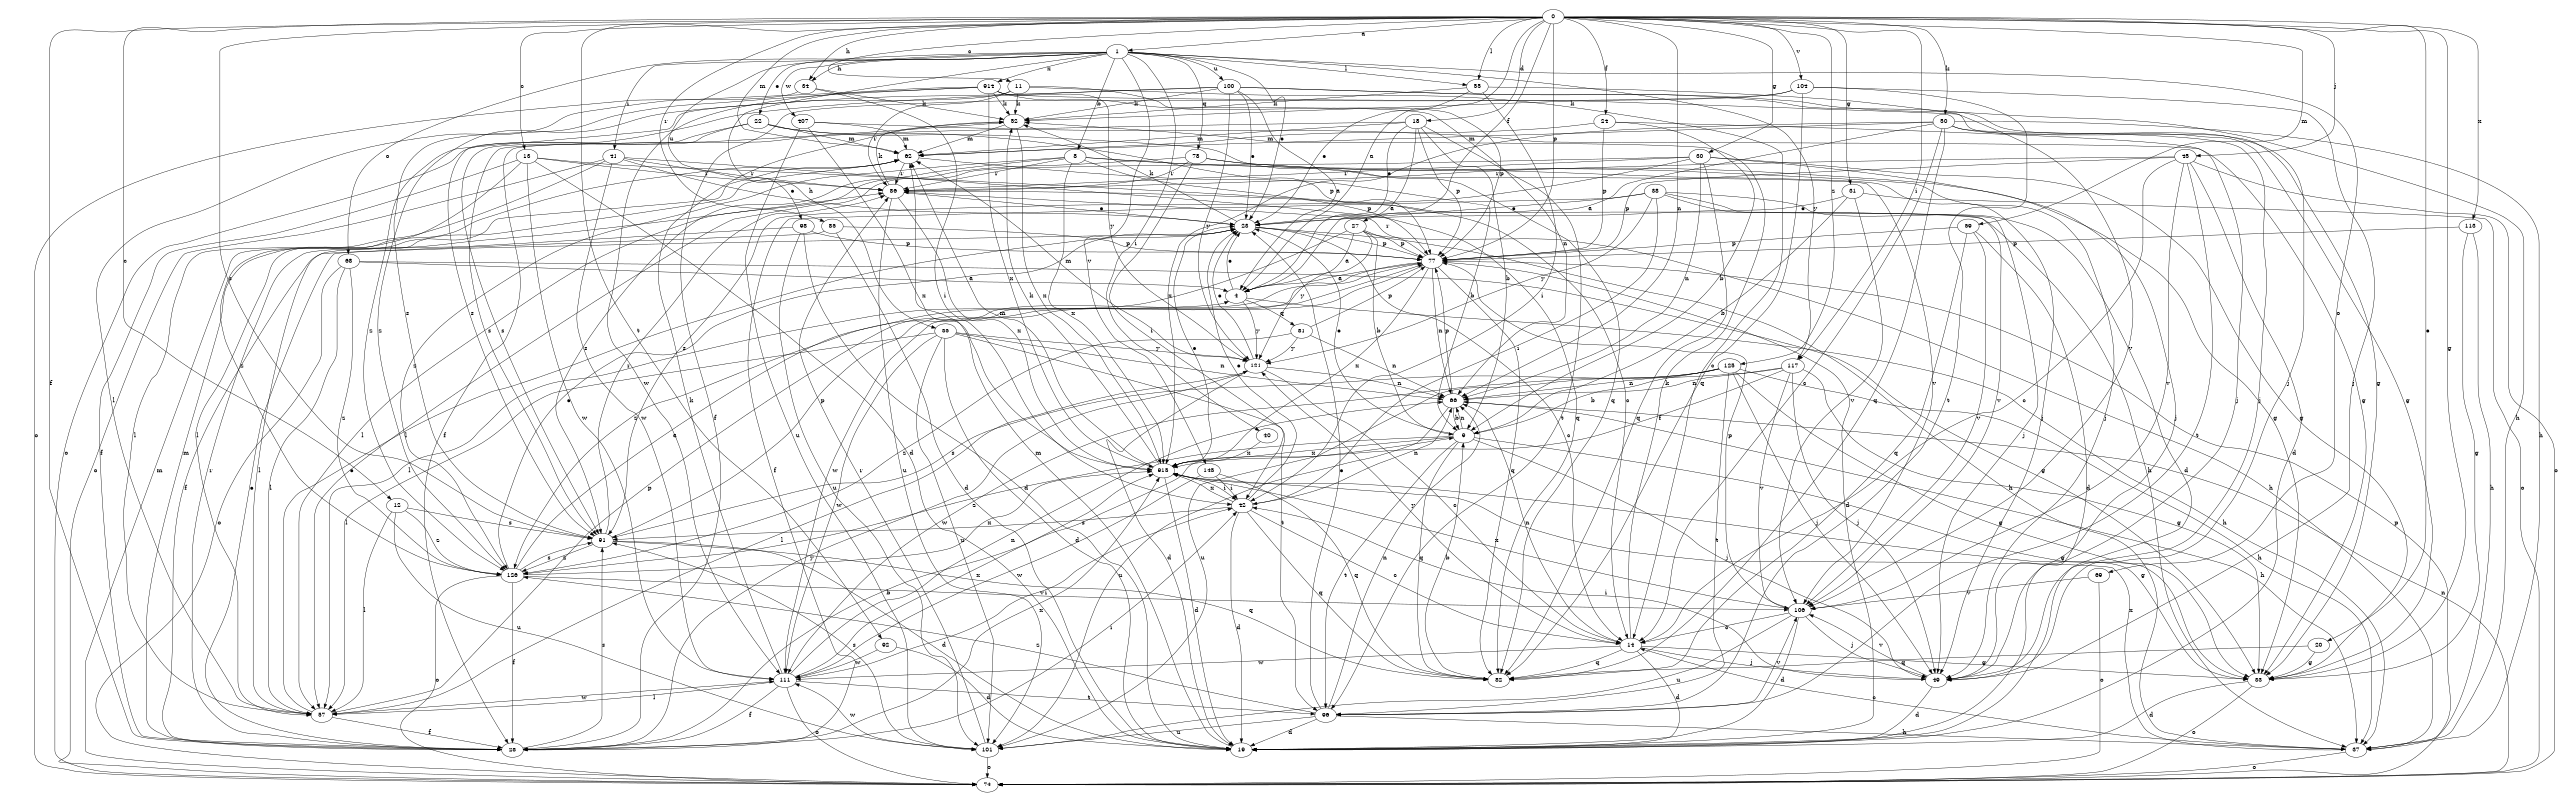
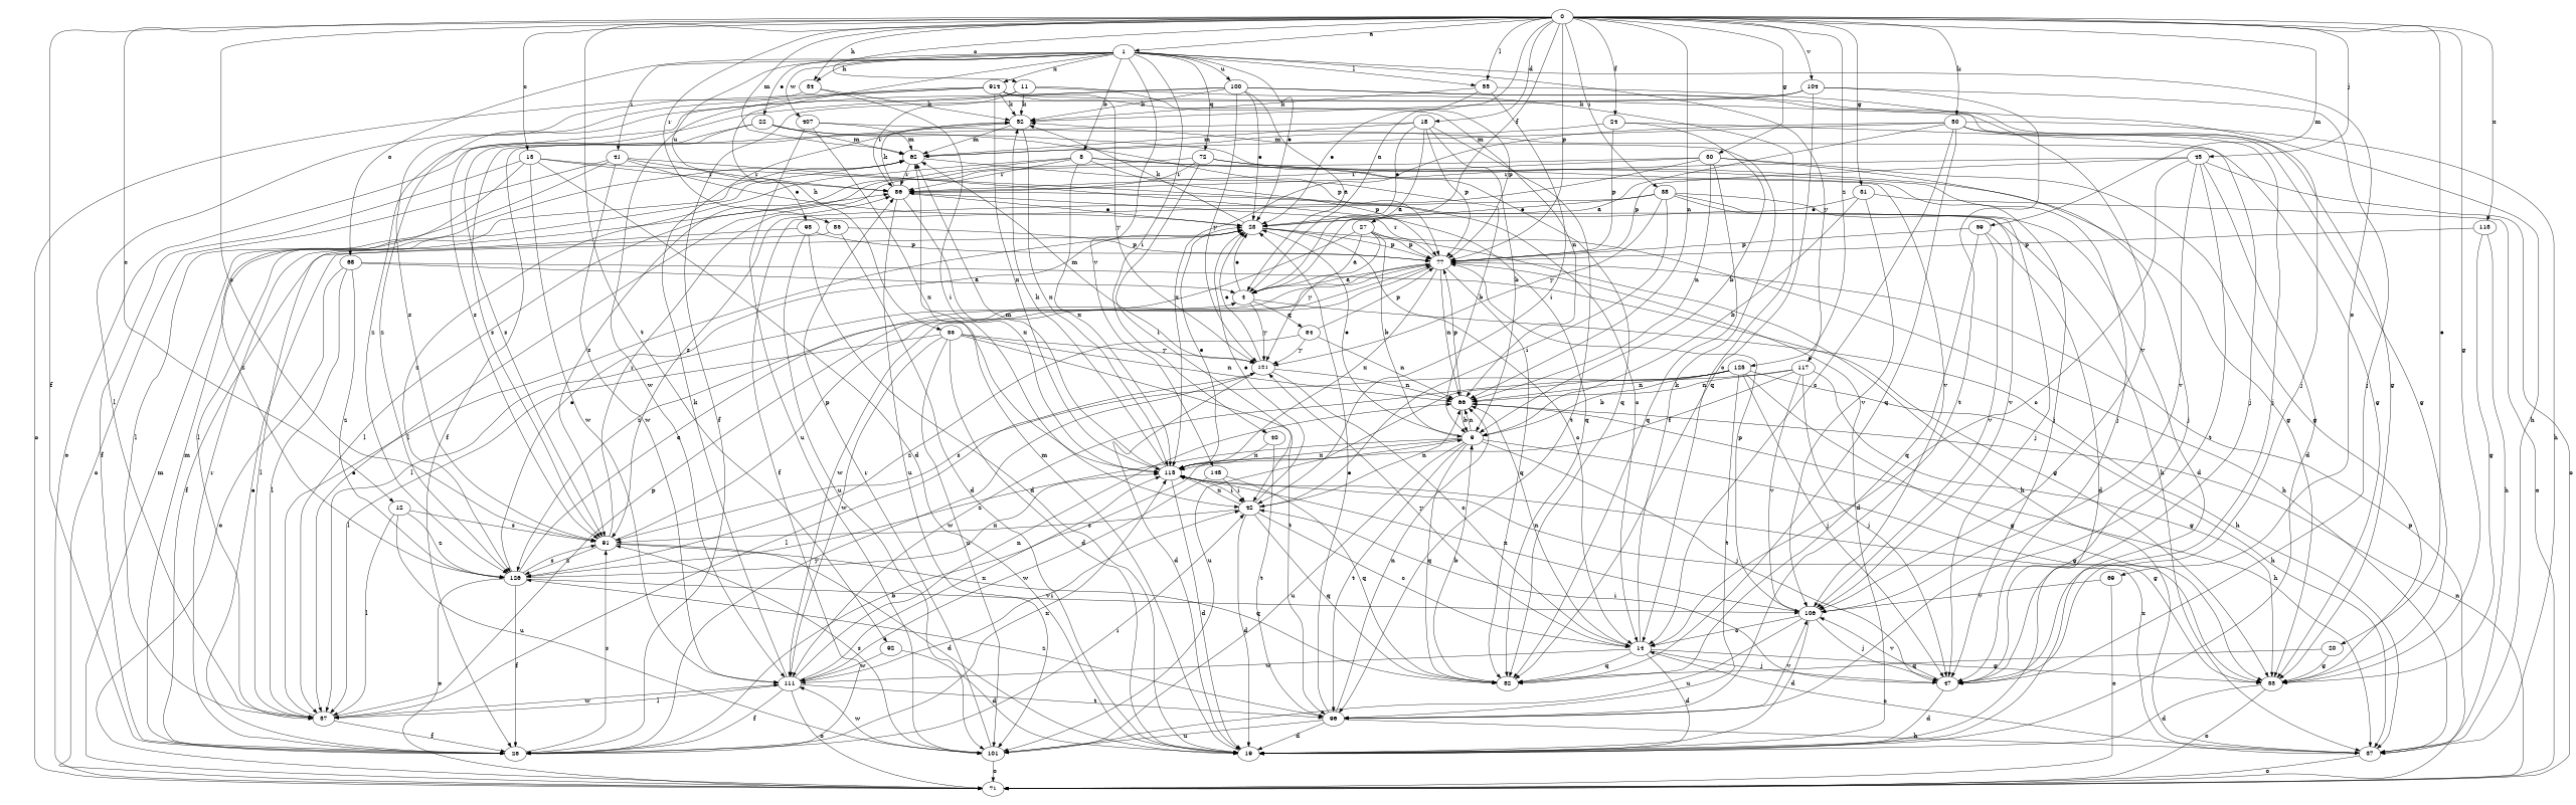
  strict digraph {
    0
    1
    4
    11
    12
    13
    18
    20
    24
    27
    28
    30
    31
    33
    34
    38
    45
    50
    55
    59
    62
    66
    n23 [label=77]
    85
    91
    92
    104
    113
    125
    8
    22
    23
    35
    40
    41
    68
    69
-   78
+   78 [label=72]
    98
    100
    n41 [label=145]
    n42 [label=407]
    n43 [label=914]
    117
    37
-   81
+   81 [label=84]
    121
    86
    126
    14
    52
    101
    57
    19
    111
    9
    96
    82
-   47 [label=49]
-   115 [label=915]
+   47
+   115
    42
    106
-   71 [label=74]
+   71
    0 -> 1 [label=a]
    0 -> 4 [label=a]
    0 -> 11 [label=c]
    0 -> 12 [label=c]
    0 -> 13 [label=c]
    0 -> 18 [label=d]
    0 -> 20 [label=e]
    0 -> 24 [label=f]
    0 -> 27 [label=f]
    0 -> 28 [label=f]
    0 -> 30 [label=g]
    0 -> 31 [label=g]
    0 -> 33 [label=g]
    0 -> 34 [label=h]
-   0 -> 117 [label=i]
+   0 -> 38 [label=i]
    0 -> 45 [label=j]
    0 -> 50 [label=k]
    0 -> 55 [label=l]
    0 -> 59 [label=m]
    0 -> 62 [label=m]
    0 -> 66 [label=n]
    0 -> n23 [label=p]
    0 -> 85 [label=r]
    0 -> 91 [label=s]
    0 -> 92 [label=t]
    0 -> 104 [label=v]
    0 -> 113 [label=x]
    0 -> 125 [label=z]
    1 -> 34 [label=h]
    1 -> 55 [label=l]
    1 -> 8 [label=b]
    1 -> 22 [label=e]
    1 -> 23 [label=e]
    1 -> 35 [label=h]
    1 -> 40 [label=i]
    1 -> 41 [label=i]
    1 -> 68 [label=o]
    1 -> 69 [label=o]
    1 -> 78 [label=q]
    1 -> 98 [label=u]
    1 -> 100 [label=u]
    1 -> n41 [label=v]
    1 -> n42 [label=w]
    1 -> n43 [label=x]
    1 -> 117 [label=y]
    4 -> 23 [label=e]
    4 -> 37 [label=h]
    4 -> 81 [label=q]
    4 -> 121 [label=y]
    11 -> n23 [label=p]
    11 -> 86 [label=r]
    11 -> 126 [label=z]
    11 -> 14 [label=c]
    11 -> 52 [label=k]
    12 -> 91 [label=s]
    12 -> 126 [label=z]
    12 -> 101 [label=u]
    12 -> 57 [label=l]
    13 -> 28 [label=f]
    13 -> 86 [label=r]
    13 -> 126 [label=z]
    13 -> 14 [label=c]
    13 -> 19 [label=d]
    13 -> 111 [label=w]
    18 -> 4 [label=a]
    18 -> 28 [label=f]
    18 -> 62 [label=m]
    18 -> n23 [label=p]
    18 -> 23 [label=e]
    18 -> 9 [label=b]
    18 -> 96 [label=t]
    20 -> 33 [label=g]
    20 -> 82 [label=q]
    24 -> 62 [label=m]
    24 -> n23 [label=p]
    24 -> 9 [label=b]
    24 -> 47 [label=j]
    27 -> 4 [label=a]
    27 -> n23 [label=p]
    27 -> 37 [label=h]
    27 -> 121 [label=y]
    27 -> 57 [label=l]
    27 -> 9 [label=b]
    28 -> 62 [label=m]
    28 -> 91 [label=s]
    28 -> 23 [label=e]
    28 -> 121 [label=y]
    28 -> 86 [label=r]
    28 -> 9 [label=b]
    28 -> 115 [label=x]
    28 -> 42 [label=i]
    30 -> 33 [label=g]
    30 -> 66 [label=n]
    30 -> 91 [label=s]
    30 -> 86 [label=r]
    30 -> 57 [label=l]
    30 -> 82 [label=q]
    30 -> 47 [label=j]
    31 -> 23 [label=e]
    31 -> 9 [label=b]
    31 -> 106 [label=v]
    31 -> 71 [label=o]
    33 -> 19 [label=d]
    33 -> 71 [label=o]
    34 -> 52 [label=k]
    34 -> 42 [label=i]
    34 -> 71 [label=o]
    38 -> 28 [label=f]
    38 -> 23 [label=e]
    38 -> 121 [label=y]
    38 -> 19 [label=d]
    38 -> 47 [label=j]
    38 -> 42 [label=i]
    38 -> 106 [label=v]
    45 -> n23 [label=p]
    45 -> 86 [label=r]
    45 -> 14 [label=c]
    45 -> 19 [label=d]
    45 -> 96 [label=t]
    45 -> 106 [label=v]
    45 -> 71 [label=o]
    50 -> 4 [label=a]
    50 -> 33 [label=g]
    50 -> 62 [label=m]
    50 -> 37 [label=h]
    50 -> 14 [label=c]
    50 -> 82 [label=q]
    50 -> 47 [label=j]
    50 -> 115 [label=x]
    55 -> 23 [label=e]
    55 -> 52 [label=k]
    55 -> 42 [label=i]
    55 -> 106 [label=v]
    59 -> n23 [label=p]
    59 -> 19 [label=d]
    59 -> 82 [label=q]
    59 -> 106 [label=v]
    62 -> 86 [label=r]
    62 -> 57 [label=l]
    62 -> 9 [label=b]
    66 -> n23 [label=p]
    66 -> 37 [label=h]
    66 -> 9 [label=b]
    n23 -> 4 [label=a]
    n23 -> 66 [label=n]
    n23 -> 86 [label=r]
    n23 -> 126 [label=z]
    n23 -> 19 [label=d]
    n23 -> 111 [label=w]
    n23 -> 82 [label=q]
    n23 -> 115 [label=x]
    85 -> 28 [label=f]
    85 -> n23 [label=p]
    85 -> 19 [label=d]
    91 -> n23 [label=p]
    91 -> 86 [label=r]
    91 -> 126 [label=z]
    91 -> 19 [label=d]
    91 -> 82 [label=q]
    92 -> 19 [label=d]
    92 -> 111 [label=w]
    104 -> 28 [label=f]
    104 -> 52 [label=k]
    104 -> 96 [label=t]
    104 -> 82 [label=q]
    104 -> 47 [label=j]
    113 -> 33 [label=g]
    113 -> n23 [label=p]
    113 -> 37 [label=h]
    125 -> 33 [label=g]
    125 -> 66 [label=n]
    125 -> 37 [label=h]
    125 -> 101 [label=u]
    125 -> 111 [label=w]
    125 -> 9 [label=b]
    125 -> 96 [label=t]
    125 -> 47 [label=j]
    8 -> n23 [label=p]
    8 -> 91 [label=s]
    8 -> 86 [label=r]
    8 -> 126 [label=z]
    8 -> 47 [label=j]
    8 -> 115 [label=x]
    8 -> 106 [label=v]
    22 -> 62 [label=m]
    22 -> n23 [label=p]
    22 -> 91 [label=s]
    22 -> 82 [label=q]
    22 -> 71 [label=o]
    23 -> n23 [label=p]
    23 -> 37 [label=h]
    23 -> 14 [label=c]
    23 -> 52 [label=k]
    35 -> 66 [label=n]
    35 -> 121 [label=y]
    35 -> 101 [label=u]
    35 -> 57 [label=l]
    35 -> 19 [label=d]
    35 -> 111 [label=w]
    35 -> 96 [label=t]
+   40 -> 96 [label=t]
    40 -> 115 [label=x]
    41 -> 23 [label=e]
    41 -> 86 [label=r]
    41 -> 57 [label=l]
    41 -> 111 [label=w]
    41 -> 82 [label=q]
    41 -> 71 [label=o]
    68 -> 4 [label=a]
    68 -> 33 [label=g]
    68 -> 126 [label=z]
    68 -> 57 [label=l]
    68 -> 71 [label=o]
    69 -> 106 [label=v]
    69 -> 71 [label=o]
    78 -> 33 [label=g]
    78 -> 86 [label=r]
    78 -> 57 [label=l]
    78 -> 47 [label=j]
    78 -> 42 [label=i]
    98 -> n23 [label=p]
    98 -> 101 [label=u]
    98 -> 57 [label=l]
    98 -> 19 [label=d]
    100 -> 4 [label=a]
    100 -> 91 [label=s]
    100 -> 23 [label=e]
    100 -> 37 [label=h]
    100 -> 121 [label=y]
    100 -> 126 [label=z]
    100 -> 52 [label=k]
    100 -> 47 [label=j]
    n41 -> 111 [label=w]
    n41 -> 82 [label=q]
    n41 -> 42 [label=i]
    n42 -> 33 [label=g]
    n42 -> 62 [label=m]
    n42 -> 101 [label=u]
    n42 -> 115 [label=x]
    n43 -> 33 [label=g]
    n43 -> 66 [label=n]
    n43 -> 91 [label=s]
    n43 -> 121 [label=y]
    n43 -> 52 [label=k]
    n43 -> 57 [label=l]
    n43 -> 111 [label=w]
    n43 -> 115 [label=x]
    117 -> 33 [label=g]
    117 -> 66 [label=n]
    117 -> 91 [label=s]
    117 -> 47 [label=j]
    117 -> 115 [label=f]
    117 -> 106 [label=v]
    37 -> 14 [label=c]
    37 -> 115 [label=x]
    37 -> 71 [label=o]
    81 -> 66 [label=n]
    81 -> n23 [label=p]
    81 -> 121 [label=y]
    81 -> 126 [label=z]
    121 -> 62 [label=m]
    121 -> 66 [label=n]
    121 -> 23 [label=e]
    121 -> 14 [label=c]
    121 -> 57 [label=l]
    121 -> 19 [label=d]
    86 -> 23 [label=e]
    86 -> 37 [label=h]
    86 -> 52 [label=k]
    86 -> 101 [label=u]
    86 -> 115 [label=x]
    126 -> 4 [label=a]
    126 -> 28 [label=f]
    126 -> 91 [label=s]
    126 -> 23 [label=e]
    126 -> 115 [label=x]
    126 -> 106 [label=v]
    126 -> 71 [label=o]
    14 -> 33 [label=g]
    14 -> 66 [label=n]
    14 -> 121 [label=y]
    14 -> 52 [label=k]
    14 -> 19 [label=d]
    14 -> 111 [label=w]
    14 -> 82 [label=q]
    14 -> 47 [label=j]
    52 -> 62 [label=m]
    52 -> 91 [label=s]
    52 -> 115 [label=x]
    101 -> 91 [label=s]
    101 -> 86 [label=r]
    101 -> 111 [label=w]
    101 -> 71 [label=o]
    57 -> 28 [label=f]
    57 -> n23 [label=p]
    57 -> 23 [label=e]
    57 -> 111 [label=w]
    19 -> 62 [label=m]
    111 -> 28 [label=f]
    111 -> 66 [label=n]
    111 -> 52 [label=k]
    111 -> 57 [label=l]
    111 -> 96 [label=t]
    111 -> 115 [label=x]
    111 -> 42 [label=i]
    111 -> 71 [label=o]
    9 -> 33 [label=g]
    9 -> 66 [label=n]
    9 -> 23 [label=e]
    9 -> 126 [label=z]
-   66 -> 101 [label=u]
+   9 -> 101 [label=u]
    9 -> 96 [label=t]
    9 -> 82 [label=q]
    9 -> 47 [label=j]
    9 -> 115 [label=x]
    96 -> 66 [label=n]
    96 -> 23 [label=e]
    96 -> 37 [label=h]
    96 -> 126 [label=z]
    96 -> 101 [label=u]
    96 -> 19 [label=d]
    96 -> 106 [label=v]
    82 -> 9 [label=b]
    47 -> 19 [label=d]
    47 -> 42 [label=i]
    47 -> 106 [label=v]
    115 -> 33 [label=g]
    115 -> 62 [label=m]
    115 -> 23 [label=e]
    115 -> 52 [label=k]
    115 -> 19 [label=d]
    115 -> 42 [label=i]
    42 -> 66 [label=n]
    42 -> 91 [label=s]
    42 -> 23 [label=e]
    42 -> 14 [label=c]
    42 -> 19 [label=d]
    42 -> 82 [label=q]
    42 -> 115 [label=x]
    106 -> n23 [label=p]
    106 -> 14 [label=c]
    106 -> 101 [label=u]
    106 -> 19 [label=d]
    106 -> 47 [label=j]
    106 -> 115 [label=x]
    71 -> 62 [label=m]
    71 -> 66 [label=n]
    71 -> n23 [label=p]
  }
